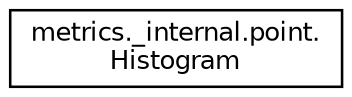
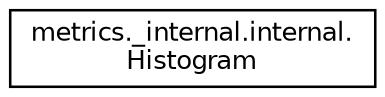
  digraph {
    rankdir=LR
-   n1 [color=black fillcolor=white fontname=Helvetica fontsize=10 height=0.2 label="metrics._internal.point.\lHistogram" shape=box style=filled width=0.4]
+   n1 [color=black fillcolor=white fontname=Helvetica fontsize=10 height=0.2 label="metrics._internal.internal.\lHistogram" shape=box style=filled width=0.4]
  }
